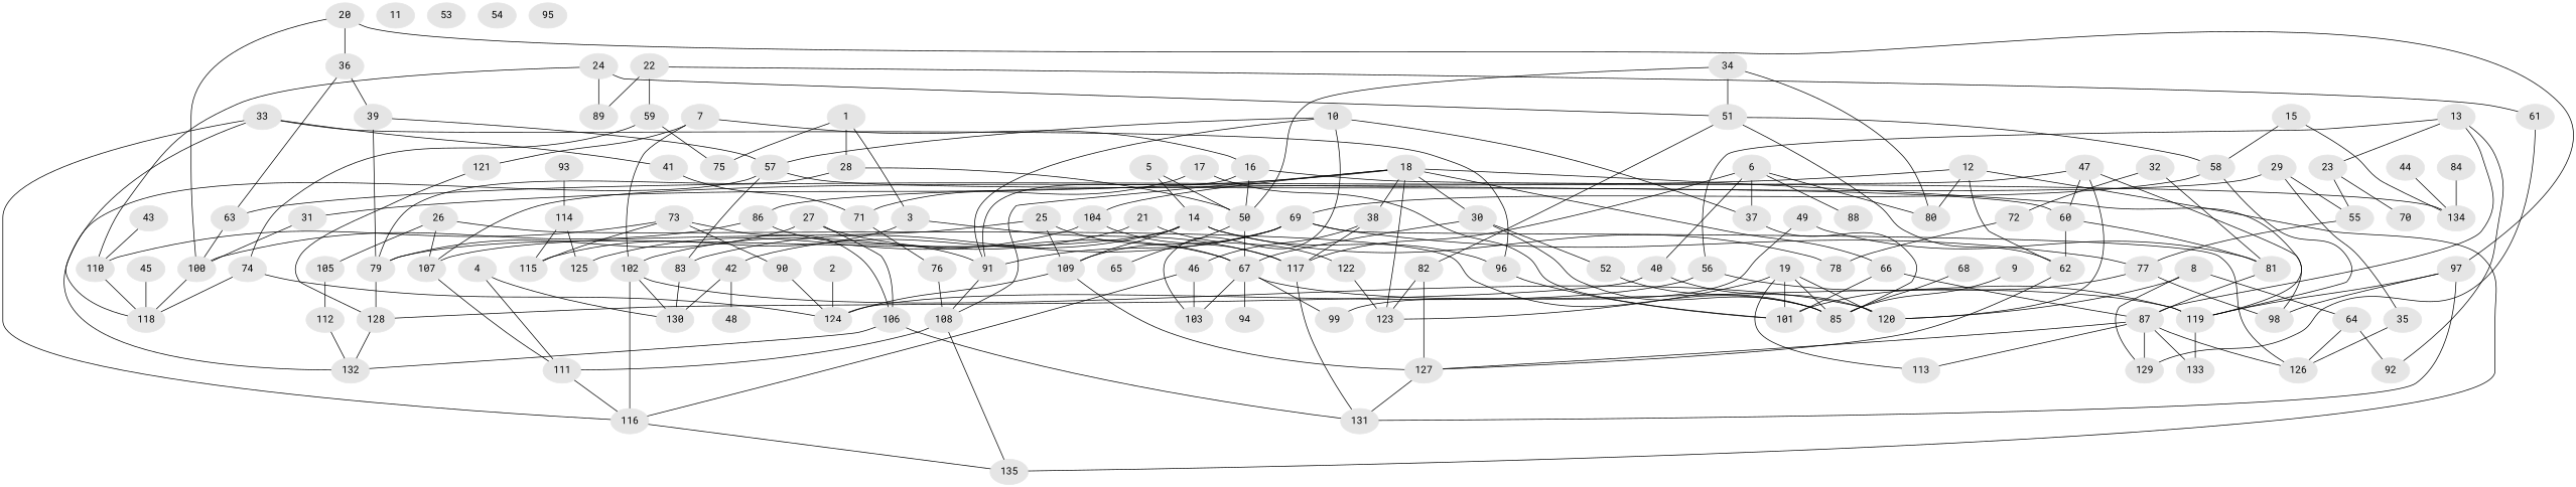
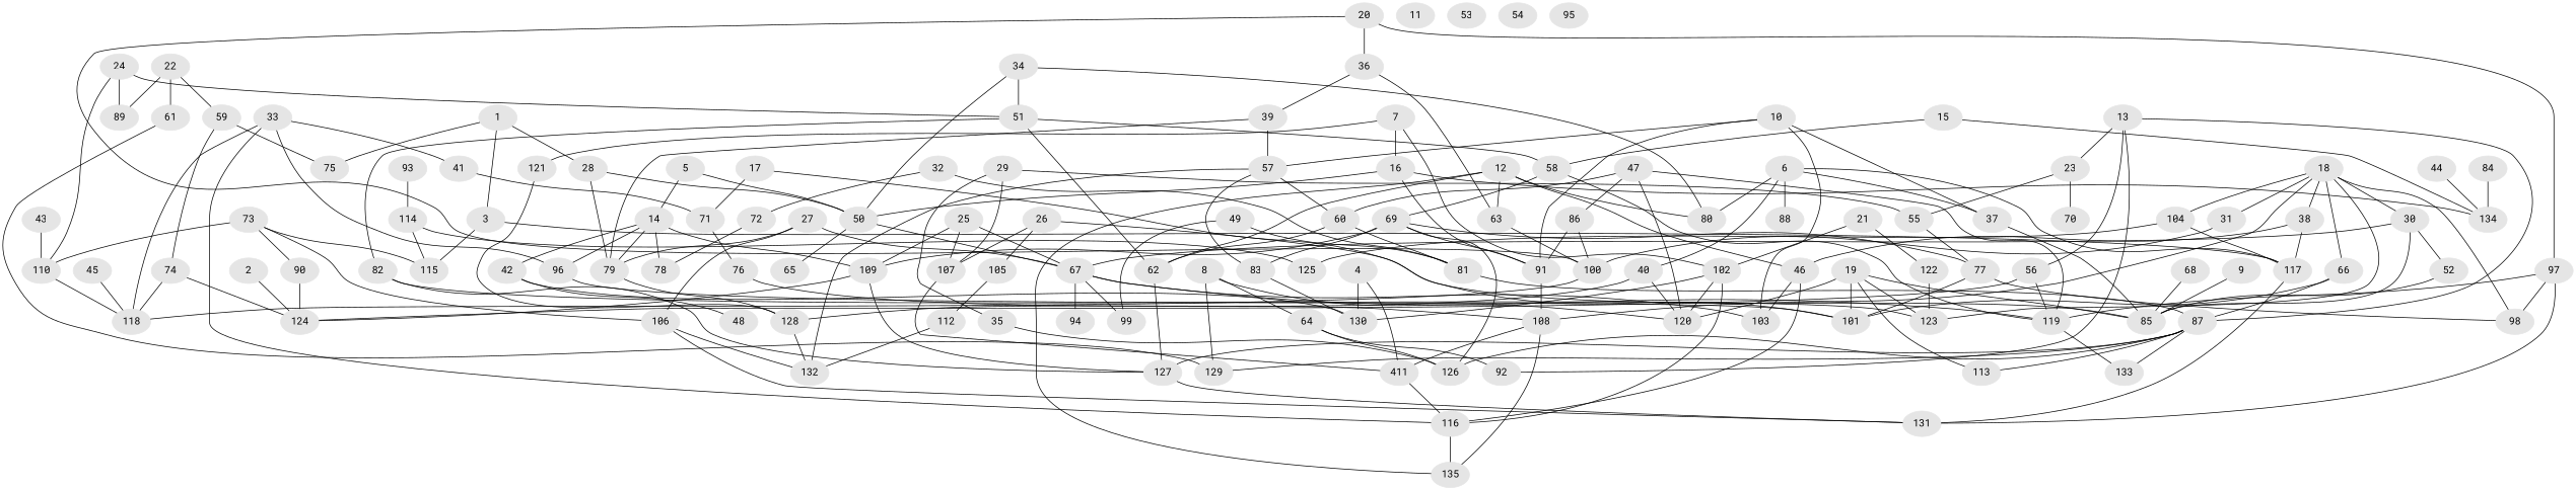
  graph {
    fontname="Roboto Mono"
    node [color=gray90 fontname="Roboto Mono" style=filled]
    edge [fontname="Roboto Mono"]
    1
    3
    28
    75
    115
    117
    50
    79
    2
    124
    131
    4
-   111
+   111 [label=411]
    130
    116
    5
    14
    42
    78
    96
    109
    67
    65
    6
    37
    40
    80
    88
    85
    120
    128
    7
    16
    102
    121
    91
    134
    8
    64
    129
    92
    126
    9
    10
    57
    103
    60
    83
    132
    108
    11
    12
    46
    62
    63
    135
    127
    100
    13
    23
    56
    87
    55
    70
    119
    113
    133
    48
    101
    15
    58
    69
    17
    71
    76
    18
    30
    31
    38
    66
    98
    104
    123
    52
    125
    19
    20
    36
    97
    39
    118
    21
    122
    22
    59
    61
    89
    74
    77
    24
    51
    110
    82
    25
    107
    99
    94
    26
    105
    112
    27
    106
    29
    35
    32
    72
    81
    33
    41
    34
    43
    44
    45
    47
    86
    49
    53
    54
    68
    73
    90
    84
    93
    114
    95
    1 -- 3
    1 -- 28
    1 -- 75
    3 -- 115
    3 -- 117
    28 -- 50
    28 -- 79
    117 -- 131
    50 -- 67
    50 -- 65
    79 -- 128
    2 -- 124
    4 -- 111
    4 -- 130
    111 -- 116
    116 -- 135
    5 -- 50
    5 -- 14
    14 -- 79
    14 -- 42
    14 -- 78
    14 -- 96
    14 -- 109
    42 -- 130
    42 -- 48
    96 -- 101
    109 -- 124
    109 -- 127
    67 -- 103
    67 -- 119
    67 -- 99
    67 -- 94
    6 -- 117
    6 -- 37
    6 -- 40
    6 -- 80
    6 -- 88
    37 -- 85
    40 -- 120
    40 -- 128
    128 -- 132
    7 -- 16
    7 -- 102
    7 -- 121
    16 -- 50
    16 -- 91
    16 -- 134
    102 -- 130
    102 -- 116
    102 -- 120
    121 -- 128
    91 -- 108
    8 -- 120
    8 -- 64
    8 -- 129
    64 -- 92
    64 -- 126
    9 -- 85
    10 -- 37
    10 -- 91
    10 -- 57
    10 -- 103
    57 -- 60
    57 -- 83
    57 -- 132
    60 -- 62
    60 -- 81
    83 -- 130
    108 -- 111
    108 -- 135
    12 -- 80
+   12 -- 46
    12 -- 62
    12 -- 63
    12 -- 135
    46 -- 116
    46 -- 103
    62 -- 127
    63 -- 100
    127 -- 131
    100 -- 118
    13 -- 92
    13 -- 23
    13 -- 56
    13 -- 87
    23 -- 55
    23 -- 70
    56 -- 124
    56 -- 119
    87 -- 129
    87 -- 126
    87 -- 127
    87 -- 113
    87 -- 133
    55 -- 77
    119 -- 133
    15 -- 134
    15 -- 58
    58 -- 119
    58 -- 69
    69 -- 109
    69 -- 91
    69 -- 126
    69 -- 83
    69 -- 77
    17 -- 101
    17 -- 71
    71 -- 76
    76 -- 108
    18 -- 108
    18 -- 30
    18 -- 31
    18 -- 38
    18 -- 66
    18 -- 98
    18 -- 104
    18 -- 123
    30 -- 67
    30 -- 85
    30 -- 52
    31 -- 100
    38 -- 117
    38 -- 46
    66 -- 87
    66 -- 101
    104 -- 117
    104 -- 125
    52 -- 85
    19 -- 85
    19 -- 120
    19 -- 113
    19 -- 101
    19 -- 123
    20 -- 100
    20 -- 36
    20 -- 97
    36 -- 63
    36 -- 39
    97 -- 131
    97 -- 119
    97 -- 98
    39 -- 79
    39 -- 57
    21 -- 102
    21 -- 122
    122 -- 123
    22 -- 59
    22 -- 61
    22 -- 89
    59 -- 75
    59 -- 74
    61 -- 129
    74 -- 124
    74 -- 118
    77 -- 101
    77 -- 98
    24 -- 89
    24 -- 51
    24 -- 110
    51 -- 62
    51 -- 58
    51 -- 82
    110 -- 118
    82 -- 127
    82 -- 123
    25 -- 109
    25 -- 67
    25 -- 107
    107 -- 111
    26 -- 85
    26 -- 107
    26 -- 105
    105 -- 112
    112 -- 132
    27 -- 79
    27 -- 67
    27 -- 106
    106 -- 131
    106 -- 132
    29 -- 55
    29 -- 107
    29 -- 35
    35 -- 126
    32 -- 72
    32 -- 81
    72 -- 78
    81 -- 87
    33 -- 116
    33 -- 96
    33 -- 118
    33 -- 41
    41 -- 71
    34 -- 50
    34 -- 80
    34 -- 51
    43 -- 110
    44 -- 134
    45 -- 118
    47 -- 120
    47 -- 60
    47 -- 119
    47 -- 86
    86 -- 91
    86 -- 100
    49 -- 99
    49 -- 81
    68 -- 85
    73 -- 115
    73 -- 110
    73 -- 106
    73 -- 90
    90 -- 124
    84 -- 134
    93 -- 114
    114 -- 115
    114 -- 125
  }
